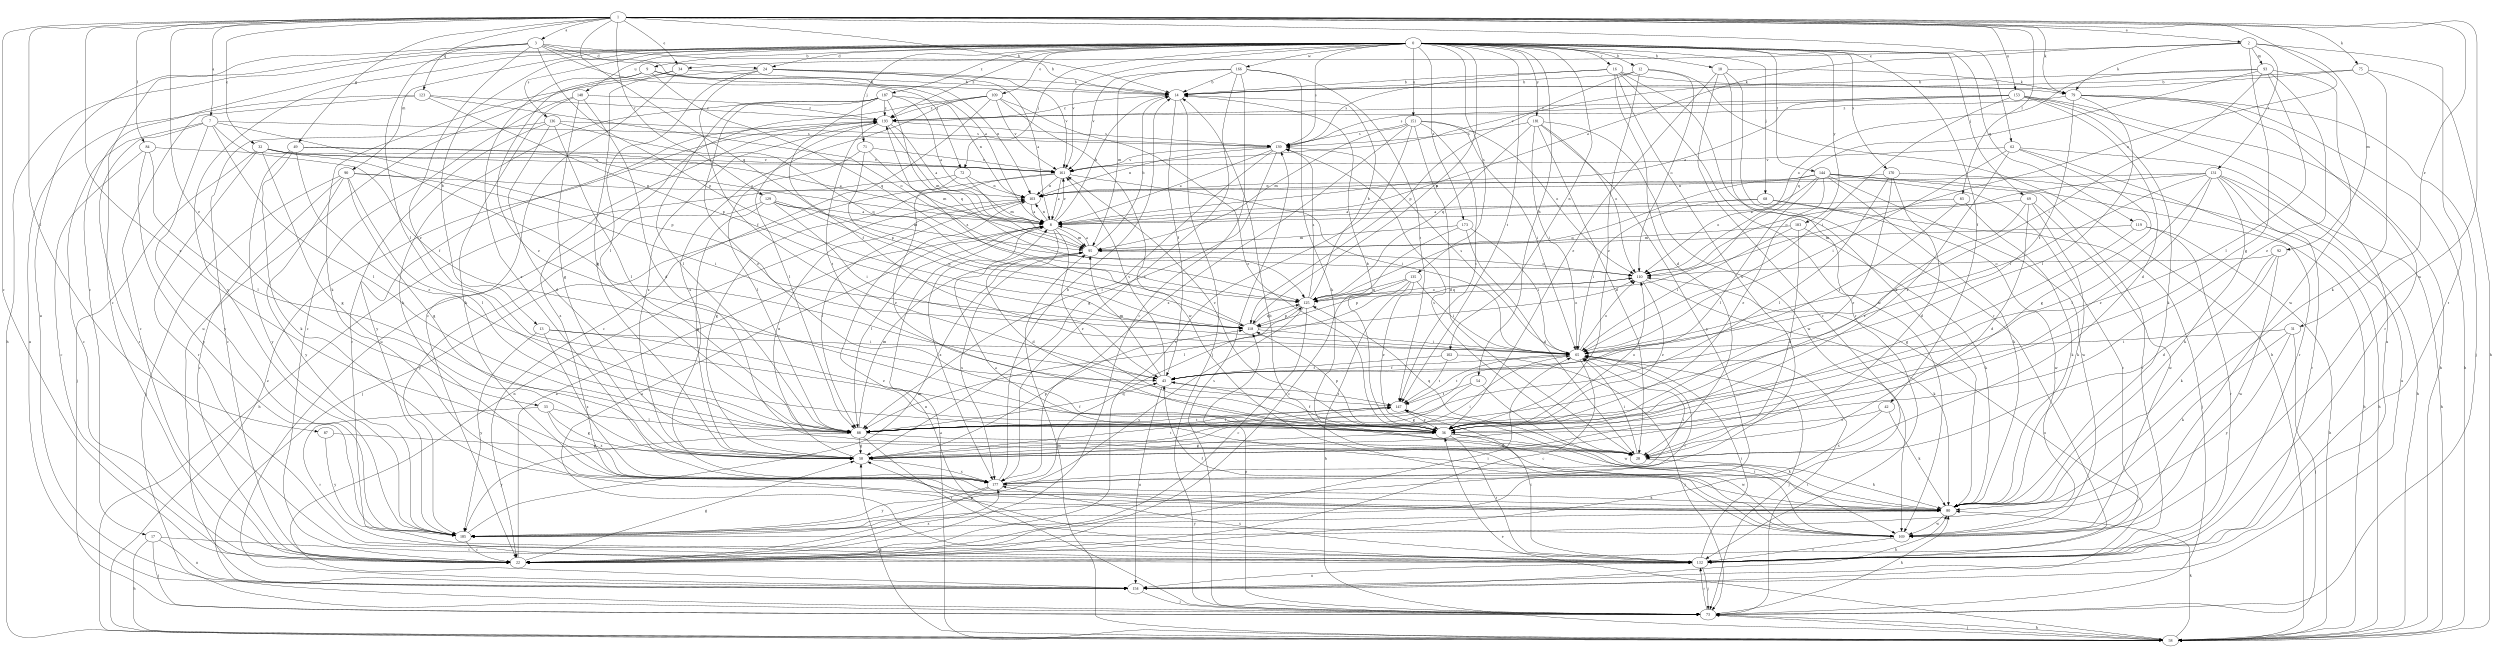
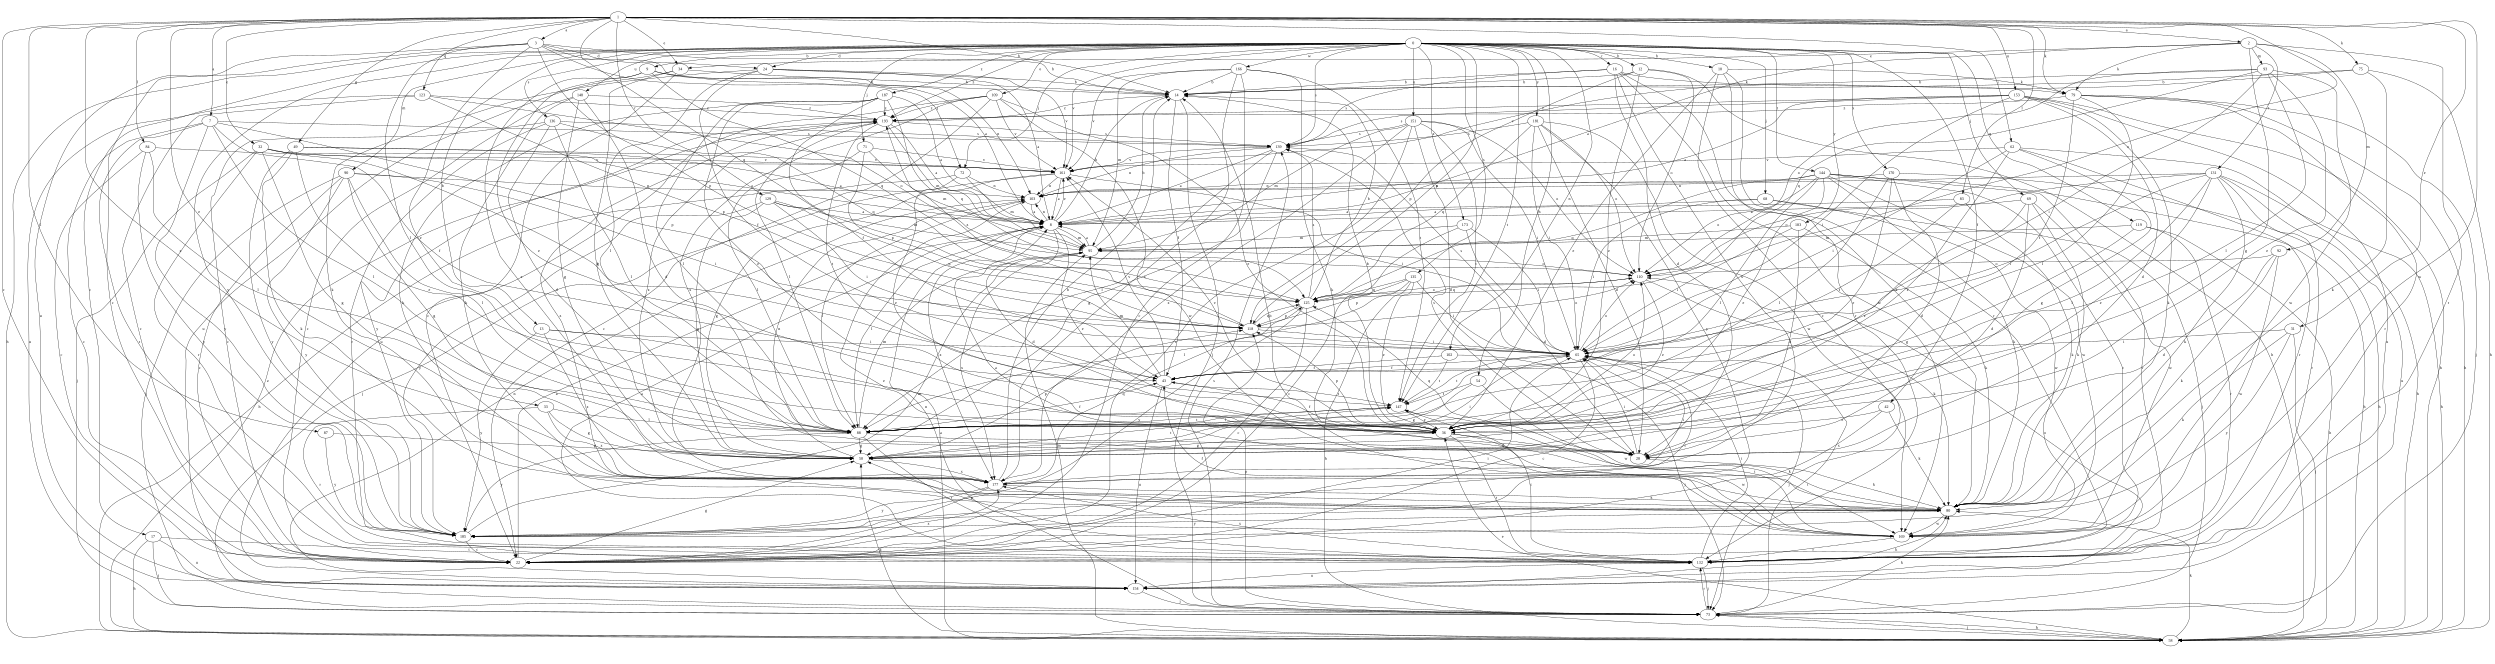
  strict digraph {
    fontname="Liberation Serif"
    node [fontname="Liberation Serif"]
    edge [fontname="Liberation Serif"]
    0
    9
    10
    12
    13
    16
    17
    24
    42
    54
    58
    68
    69
    71
    72
    90
    102
    109
    118
    119
    135
    136
    139
    144
    147
    148
    151
    161
    166
    170
    173
    181
    183
    185
    187
    193
    14
    125
    177
    36
    103
    22
    79
    169
    132
    110
    65
    28
    80
    154
    73
    8
    88
    43
    50
    95
    1
    2
    3
    7
    31
    32
    33
    34
    49
    62
    75
    83
    84
    87
    123
    129
    153
    92
    93
    131
    0 -> 9 [label=b]
    0 -> 10 [label=b]
    0 -> 12 [label=b]
    0 -> 13 [label=b]
    0 -> 16 [label=c]
    0 -> 17 [label=c]
    0 -> 24 [label=d]
    0 -> 42 [label=f]
    0 -> 54 [label=h]
    0 -> 58 [label=h]
    0 -> 68 [label=j]
    0 -> 69 [label=j]
    0 -> 71 [label=j]
    0 -> 72 [label=j]
    0 -> 90 [label=m]
    0 -> 102 [label=n]
    0 -> 109 [label=o]
    0 -> 118 [label=p]
    0 -> 119 [label=q]
    0 -> 135 [label=s]
    0 -> 136 [label=s]
    0 -> 139 [label=s]
    0 -> 144 [label=t]
    0 -> 147 [label=t]
    0 -> 148 [label=u]
    0 -> 151 [label=u]
    0 -> 161 [label=v]
    0 -> 166 [label=w]
    0 -> 170 [label=x]
    0 -> 173 [label=x]
    0 -> 181 [label=y]
    0 -> 183 [label=y]
    0 -> 185 [label=y]
    0 -> 187 [label=z]
    0 -> 193 [label=z]
    9 -> 14 [label=b]
    9 -> 125 [label=q]
    9 -> 177 [label=x]
    9 -> 36 [label=e]
    9 -> 103 [label=n]
    10 -> 36 [label=e]
    10 -> 22 [label=c]
    10 -> 79 [label=k]
    10 -> 169 [label=w]
    10 -> 132 [label=r]
    12 -> 58 [label=h]
    12 -> 118 [label=p]
    12 -> 14 [label=b]
    12 -> 36 [label=e]
    12 -> 110 [label=o]
    13 -> 185 [label=y]
    13 -> 177 [label=x]
    13 -> 36 [label=e]
    13 -> 65 [label=i]
    16 -> 139 [label=s]
    16 -> 14 [label=b]
    16 -> 177 [label=x]
    16 -> 79 [label=k]
    16 -> 132 [label=r]
    16 -> 28 [label=d]
    16 -> 80 [label=k]
    17 -> 58 [label=h]
    17 -> 132 [label=t]
    17 -> 154 [label=u]
    17 -> 73 [label=j]
    24 -> 161 [label=v]
    24 -> 14 [label=b]
    24 -> 80 [label=k]
    24 -> 8 [label=a]
    24 -> 88 [label=l]
    24 -> 43 [label=f]
    42 -> 177 [label=x]
    42 -> 36 [label=e]
    42 -> 80 [label=k]
    54 -> 147 [label=t]
    54 -> 169 [label=w]
    54 -> 50 [label=g]
    58 -> 193 [label=z]
    58 -> 36 [label=e]
    58 -> 80 [label=k]
    58 -> 73 [label=j]
    58 -> 8 [label=a]
    58 -> 50 [label=g]
    58 -> 95 [label=m]
    68 -> 169 [label=w]
    68 -> 65 [label=i]
    68 -> 73 [label=j]
    68 -> 8 [label=a]
    69 -> 36 [label=e]
    69 -> 169 [label=w]
    69 -> 28 [label=d]
    69 -> 80 [label=k]
    69 -> 8 [label=a]
    71 -> 118 [label=p]
    71 -> 161 [label=v]
    71 -> 88 [label=l]
    71 -> 95 [label=m]
    72 -> 58 [label=h]
    72 -> 36 [label=e]
    72 -> 103 [label=n]
    72 -> 95 [label=m]
    90 -> 185 [label=y]
    90 -> 103 [label=n]
    90 -> 22 [label=c]
    90 -> 65 [label=i]
    90 -> 73 [label=j]
    90 -> 88 [label=l]
    90 -> 50 [label=g]
    102 -> 147 [label=t]
    102 -> 73 [label=j]
    102 -> 43 [label=f]
    109 -> 161 [label=v]
    109 -> 193 [label=z]
    109 -> 177 [label=x]
    109 -> 36 [label=e]
    109 -> 22 [label=c]
    109 -> 169 [label=w]
    109 -> 154 [label=u]
    118 -> 193 [label=z]
    118 -> 125 [label=q]
    118 -> 110 [label=o]
    118 -> 65 [label=i]
    119 -> 58 [label=h]
    119 -> 132 [label=r]
    119 -> 50 [label=g]
    119 -> 95 [label=m]
    135 -> 58 [label=h]
    135 -> 118 [label=p]
    135 -> 125 [label=q]
    135 -> 36 [label=e]
    135 -> 65 [label=i]
    135 -> 88 [label=l]
    136 -> 139 [label=s]
    136 -> 125 [label=q]
    136 -> 22 [label=c]
    136 -> 132 [label=r]
    136 -> 28 [label=d]
    136 -> 88 [label=l]
    139 -> 161 [label=v]
    139 -> 103 [label=n]
    139 -> 8 [label=a]
    139 -> 88 [label=l]
    139 -> 50 [label=g]
    144 -> 58 [label=h]
    144 -> 125 [label=q]
    144 -> 36 [label=e]
    144 -> 103 [label=n]
    144 -> 22 [label=c]
    144 -> 169 [label=w]
    144 -> 132 [label=r]
    144 -> 110 [label=o]
    144 -> 80 [label=k]
    144 -> 88 [label=l]
    147 -> 36 [label=e]
    147 -> 88 [label=l]
    148 -> 193 [label=z]
    148 -> 22 [label=c]
    148 -> 28 [label=d]
    148 -> 80 [label=k]
    148 -> 50 [label=g]
    151 -> 139 [label=s]
    151 -> 147 [label=t]
    151 -> 177 [label=x]
    151 -> 22 [label=c]
    151 -> 110 [label=o]
    151 -> 65 [label=i]
    151 -> 28 [label=d]
    151 -> 95 [label=m]
    161 -> 103 [label=n]
    161 -> 65 [label=i]
    161 -> 73 [label=j]
    161 -> 8 [label=a]
    161 -> 50 [label=g]
    166 -> 147 [label=t]
    166 -> 161 [label=v]
    166 -> 14 [label=b]
    166 -> 177 [label=x]
    166 -> 22 [label=c]
    166 -> 80 [label=k]
    166 -> 95 [label=m]
    170 -> 58 [label=h]
    170 -> 36 [label=e]
    170 -> 103 [label=n]
    170 -> 28 [label=d]
    170 -> 88 [label=l]
    173 -> 22 [label=c]
    173 -> 65 [label=i]
    173 -> 28 [label=d]
    173 -> 95 [label=m]
    181 -> 139 [label=s]
    181 -> 185 [label=y]
    181 -> 125 [label=q]
    181 -> 169 [label=w]
    181 -> 110 [label=o]
    181 -> 65 [label=i]
    181 -> 28 [label=d]
    183 -> 65 [label=i]
    183 -> 28 [label=d]
    183 -> 80 [label=k]
    183 -> 95 [label=m]
    185 -> 22 [label=c]
    185 -> 65 [label=i]
    185 -> 95 [label=m]
    187 -> 193 [label=z]
    187 -> 125 [label=q]
    187 -> 36 [label=e]
-   187 -> 103 [label=n]
    187 -> 80 [label=k]
    187 -> 8 [label=a]
    187 -> 88 [label=l]
    187 -> 43 [label=f]
    193 -> 139 [label=s]
    193 -> 147 [label=t]
    193 -> 185 [label=y]
    193 -> 8 [label=a]
    193 -> 88 [label=l]
    193 -> 95 [label=m]
    14 -> 193 [label=z]
    14 -> 73 [label=j]
    14 -> 43 [label=f]
    125 -> 118 [label=p]
    125 -> 139 [label=s]
    125 -> 185 [label=y]
    125 -> 14 [label=b]
    125 -> 22 [label=c]
    125 -> 110 [label=o]
    177 -> 185 [label=y]
    177 -> 14 [label=b]
    177 -> 125 [label=q]
    177 -> 22 [label=c]
    177 -> 65 [label=i]
    177 -> 80 [label=k]
    36 -> 118 [label=p]
    36 -> 161 [label=v]
    36 -> 14 [label=b]
    36 -> 169 [label=w]
    36 -> 132 [label=r]
    36 -> 110 [label=o]
    36 -> 80 [label=k]
    36 -> 43 [label=f]
    36 -> 50 [label=g]
    103 -> 8 [label=a]
    103 -> 88 [label=l]
    22 -> 177 [label=x]
    22 -> 65 [label=i]
    22 -> 8 [label=a]
    22 -> 50 [label=g]
    79 -> 58 [label=h]
    79 -> 193 [label=z]
    79 -> 132 [label=r]
    79 -> 73 [label=j]
    79 -> 88 [label=l]
    79 -> 43 [label=f]
    169 -> 147 [label=t]
    169 -> 14 [label=b]
    169 -> 132 [label=r]
    169 -> 43 [label=f]
    169 -> 50 [label=g]
    132 -> 147 [label=t]
    132 -> 177 [label=x]
    132 -> 65 [label=i]
    132 -> 154 [label=u]
    132 -> 73 [label=j]
    132 -> 8 [label=a]
    110 -> 125 [label=q]
    110 -> 36 [label=e]
    110 -> 80 [label=k]
    65 -> 139 [label=s]
    65 -> 147 [label=t]
    65 -> 22 [label=c]
    65 -> 110 [label=o]
    65 -> 73 [label=j]
    65 -> 43 [label=f]
    28 -> 139 [label=s]
    28 -> 125 [label=q]
    28 -> 65 [label=i]
    28 -> 80 [label=k]
    80 -> 185 [label=y]
    80 -> 193 [label=z]
    80 -> 169 [label=w]
    80 -> 8 [label=a]
    154 -> 103 [label=n]
    154 -> 110 [label=o]
    154 -> 80 [label=k]
    154 -> 73 [label=j]
    73 -> 58 [label=h]
    73 -> 118 [label=p]
    73 -> 139 [label=s]
    73 -> 103 [label=n]
    73 -> 132 [label=r]
    73 -> 65 [label=i]
    73 -> 80 [label=k]
    8 -> 161 [label=v]
    8 -> 14 [label=b]
    8 -> 177 [label=x]
    8 -> 36 [label=e]
    8 -> 103 [label=n]
    8 -> 28 [label=d]
    8 -> 88 [label=l]
    8 -> 95 [label=m]
    88 -> 147 [label=t]
    88 -> 185 [label=y]
    88 -> 132 [label=r]
    88 -> 28 [label=d]
    88 -> 43 [label=f]
    88 -> 50 [label=g]
    88 -> 95 [label=m]
    43 -> 147 [label=t]
    43 -> 161 [label=v]
    43 -> 154 [label=u]
    43 -> 95 [label=m]
    50 -> 118 [label=p]
    50 -> 147 [label=t]
    50 -> 193 [label=z]
    50 -> 177 [label=x]
    50 -> 103 [label=n]
    50 -> 65 [label=i]
    95 -> 14 [label=b]
    95 -> 177 [label=x]
    95 -> 110 [label=o]
    95 -> 8 [label=a]
    1 -> 14 [label=b]
    1 -> 125 [label=q]
    1 -> 177 [label=x]
    1 -> 22 [label=c]
    1 -> 79 [label=k]
    1 -> 169 [label=w]
    1 -> 110 [label=o]
    1 -> 2 [label=a]
    1 -> 3 [label=a]
    1 -> 7 [label=a]
    1 -> 31 [label=e]
    1 -> 32 [label=e]
    1 -> 33 [label=e]
    1 -> 34 [label=e]
    1 -> 49 [label=g]
    1 -> 62 [label=i]
    1 -> 75 [label=k]
    1 -> 83 [label=l]
    1 -> 84 [label=l]
    1 -> 87 [label=l]
    1 -> 123 [label=q]
    1 -> 129 [label=r]
    1 -> 153 [label=u]
    2 -> 79 [label=k]
    2 -> 132 [label=r]
    2 -> 8 [label=a]
    2 -> 50 [label=g]
    2 -> 34 [label=e]
    2 -> 92 [label=m]
    2 -> 93 [label=m]
    2 -> 131 [label=r]
    3 -> 24 [label=d]
    3 -> 72 [label=j]
    3 -> 118 [label=p]
    3 -> 14 [label=b]
    3 -> 36 [label=e]
    3 -> 22 [label=c]
    3 -> 154 [label=u]
    3 -> 8 [label=a]
    3 -> 88 [label=l]
    7 -> 118 [label=p]
    7 -> 139 [label=s]
    7 -> 185 [label=y]
    7 -> 22 [label=c]
    7 -> 132 [label=r]
    7 -> 88 [label=l]
    7 -> 43 [label=f]
    31 -> 185 [label=y]
    31 -> 65 [label=i]
    31 -> 80 [label=k]
    31 -> 73 [label=j]
    32 -> 161 [label=v]
    32 -> 132 [label=r]
    32 -> 73 [label=j]
    32 -> 8 [label=a]
    32 -> 43 [label=f]
    32 -> 50 [label=g]
    33 -> 177 [label=x]
    33 -> 132 [label=r]
    33 -> 88 [label=l]
    33 -> 50 [label=g]
    34 -> 14 [label=b]
    34 -> 22 [label=c]
    34 -> 154 [label=u]
    34 -> 50 [label=g]
    49 -> 161 [label=v]
    49 -> 185 [label=y]
    49 -> 36 [label=e]
    49 -> 80 [label=k]
    49 -> 8 [label=a]
    62 -> 58 [label=h]
    62 -> 161 [label=v]
    62 -> 36 [label=e]
    62 -> 132 [label=r]
    62 -> 65 [label=i]
    62 -> 50 [label=g]
    75 -> 58 [label=h]
    75 -> 161 [label=v]
    75 -> 14 [label=b]
    75 -> 80 [label=k]
    83 -> 80 [label=k]
    83 -> 8 [label=a]
    83 -> 43 [label=f]
    84 -> 161 [label=v]
    84 -> 185 [label=y]
    84 -> 22 [label=c]
    84 -> 88 [label=l]
    87 -> 185 [label=y]
    87 -> 50 [label=g]
    123 -> 118 [label=p]
    123 -> 193 [label=z]
    123 -> 22 [label=c]
    123 -> 110 [label=o]
    123 -> 154 [label=u]
    129 -> 118 [label=p]
    129 -> 185 [label=y]
    129 -> 65 [label=i]
    129 -> 8 [label=a]
    129 -> 50 [label=g]
    129 -> 95 [label=m]
    153 -> 58 [label=h]
    153 -> 139 [label=s]
    153 -> 193 [label=z]
    153 -> 65 [label=i]
    153 -> 28 [label=d]
    153 -> 80 [label=k]
    153 -> 154 [label=u]
    153 -> 8 [label=a]
    92 -> 169 [label=w]
    92 -> 110 [label=o]
    92 -> 28 [label=d]
    92 -> 80 [label=k]
    93 -> 14 [label=b]
    93 -> 125 [label=q]
    93 -> 36 [label=e]
    93 -> 169 [label=w]
    93 -> 110 [label=o]
    93 -> 65 [label=i]
    93 -> 88 [label=l]
    131 -> 58 [label=h]
    131 -> 36 [label=e]
    131 -> 103 [label=n]
    131 -> 132 [label=r]
    131 -> 110 [label=o]
    131 -> 65 [label=i]
    131 -> 80 [label=k]
    131 -> 154 [label=u]
    131 -> 88 [label=l]
  }
